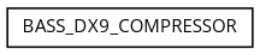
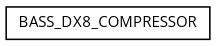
  digraph {
    rankdir=LR
    fontname="Open Sans"
-   n1 [color=black fillcolor=white fontname="Open Sans" fontsize=10 height=0.2 label=BASS_DX9_COMPRESSOR shape=record style=filled width=0.4]
+   n1 [color=black fillcolor=white fontname="Open Sans" fontsize=10 height=0.2 label=BASS_DX8_COMPRESSOR shape=record style=filled width=0.4]
  }
